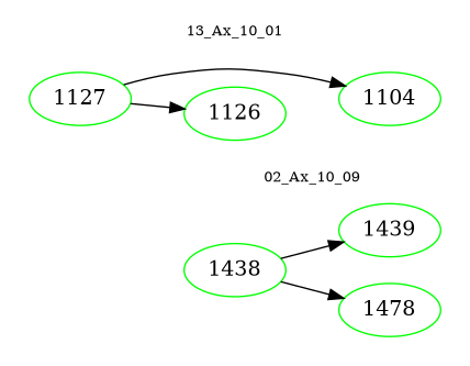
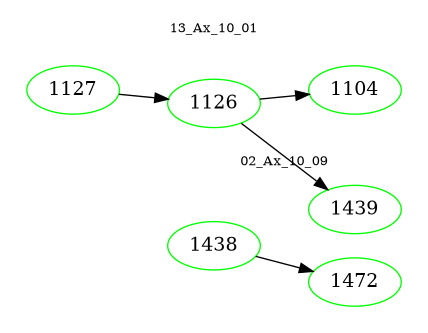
  digraph {
    rankdir=LR
    node [color=green]
    edge [color=black]
    n1 [label=1127]
    n2 [label=1104]
    n3 [label=1126]
    n4 [label=1438]
    n5 [label=1439]
-   n6 [label=1478]
+   n6 [label=1472]
    subgraph cluster_1 {
      color=white
      fontsize=10
      label="13_Ax_10_01"
      n1
      n2
      n3
    }
    subgraph cluster_2 {
      color=white
      fontsize=10
      label="02_Ax_10_09"
      n4
      n5
      n6
    }
-   n1 -> n2
+   n3 -> n2
    n1 -> n3
-   n4 -> n5
+   n3 -> n5
    n4 -> n6
  }
